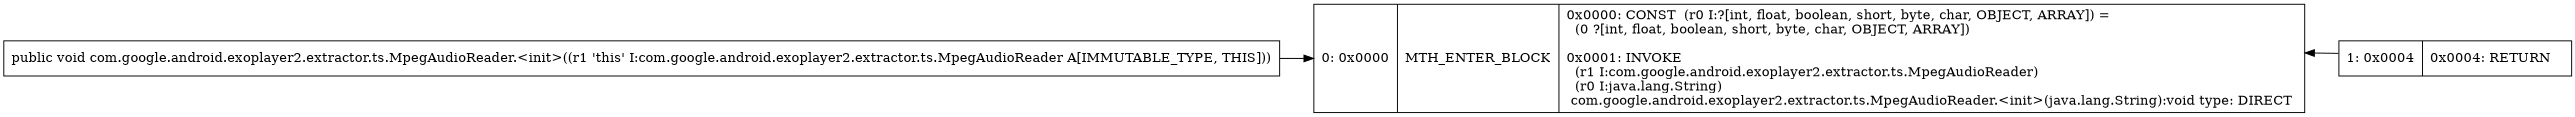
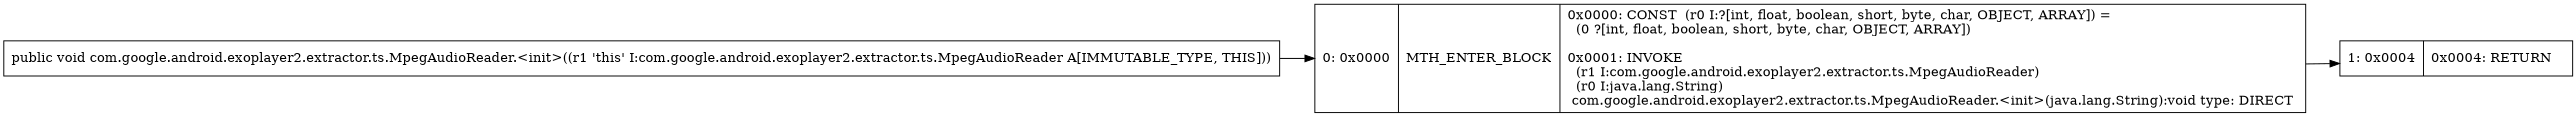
  digraph {
    rankdir=LR
    node [shape=record]
    n1 [label="{0\:\ 0x0000|MTH_ENTER_BLOCK\l|0x0000: CONST  (r0 I:?[int, float, boolean, short, byte, char, OBJECT, ARRAY]) = \l  (0 ?[int, float, boolean, short, byte, char, OBJECT, ARRAY])\l \l0x0001: INVOKE  \l  (r1 I:com.google.android.exoplayer2.extractor.ts.MpegAudioReader)\l  (r0 I:java.lang.String)\l com.google.android.exoplayer2.extractor.ts.MpegAudioReader.\<init\>(java.lang.String):void type: DIRECT \l}"]
    n2 [label="{1\:\ 0x0004|0x0004: RETURN   \l}"]
    n3 [label="{public void com.google.android.exoplayer2.extractor.ts.MpegAudioReader.\<init\>((r1 'this' I:com.google.android.exoplayer2.extractor.ts.MpegAudioReader A[IMMUTABLE_TYPE, THIS])) }"]
-   n2 -> n1
+   n1 -> n2
    n3 -> n1
  }
